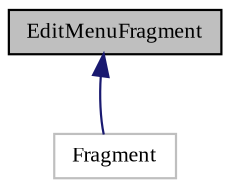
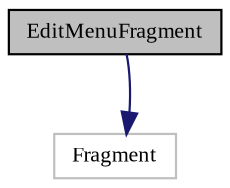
  digraph {
    fontname="Liberation Serif"
    node [fontname="Liberation Serif" fontsize=10 shape=record style=filled]
    n1 [color=black fillcolor=grey75 fontcolor=black height=0.2 label=EditMenuFragment width=0.4]
    n2 [color=grey75 fillcolor=white height=0.2 label=Fragment width=0.4]
-   n1 -> n2 [color=midnightblue dir=back fontname="Liberation Serif" fontsize=10 labelfontname=Helvetica labelfontsize=10 style=solid]
+   n2 -> n1 [color=midnightblue dir=back fontname="Liberation Serif" fontsize=10 labelfontname=Helvetica labelfontsize=10 style=solid]
  }
